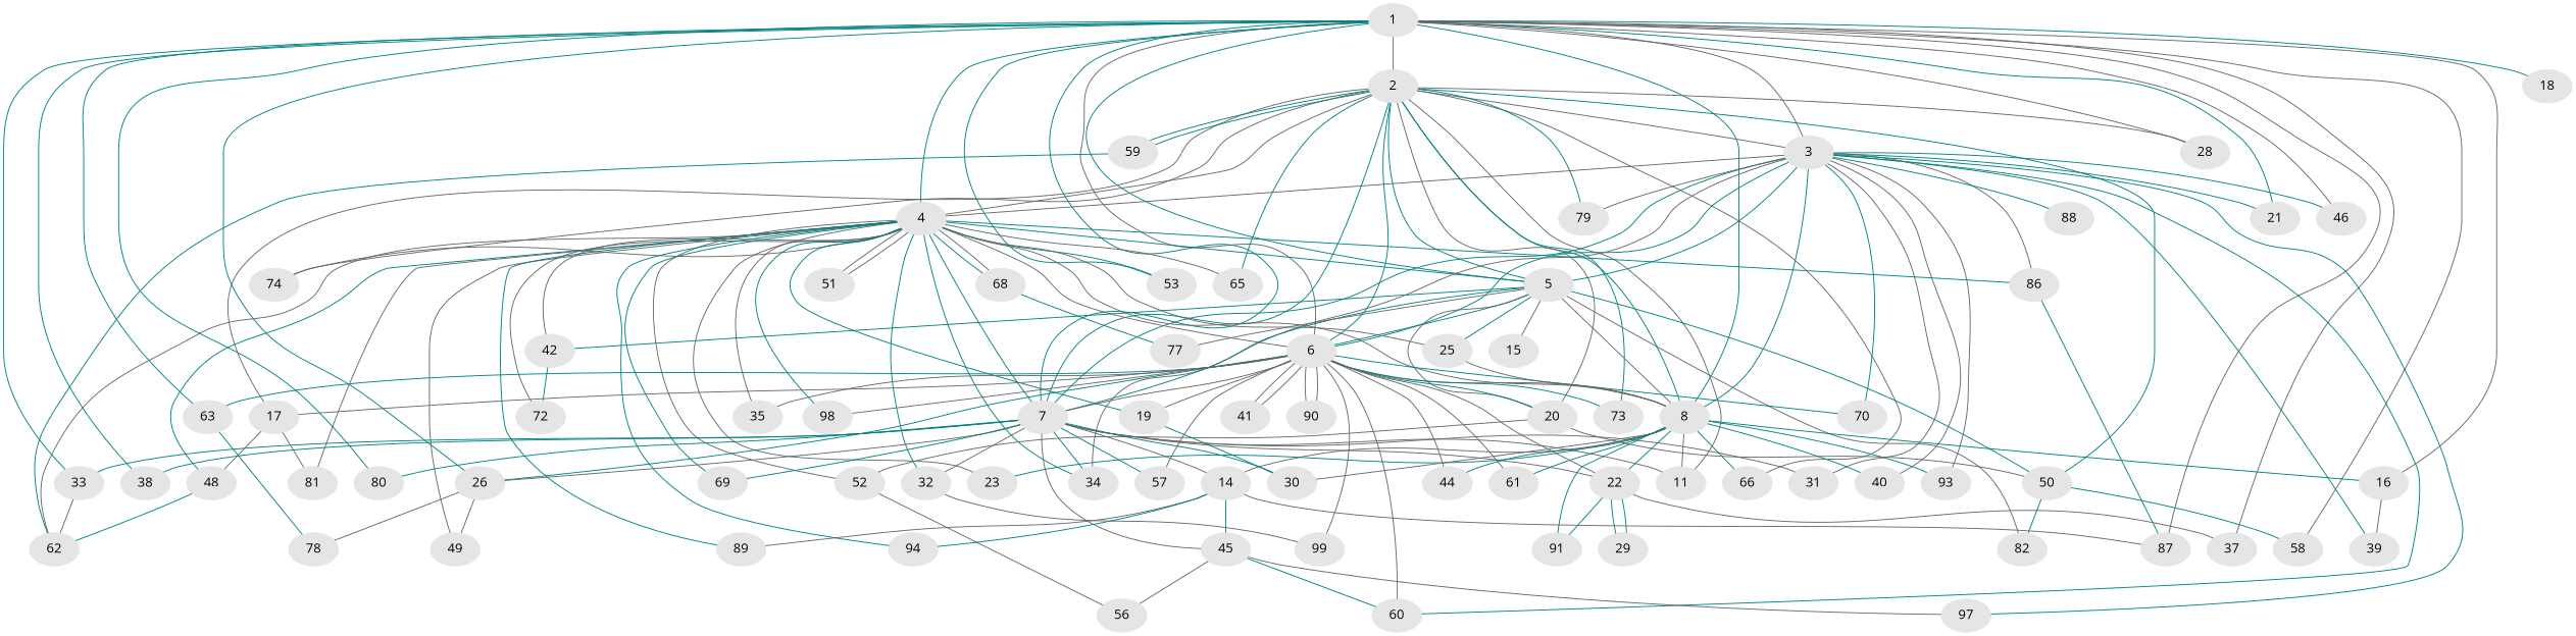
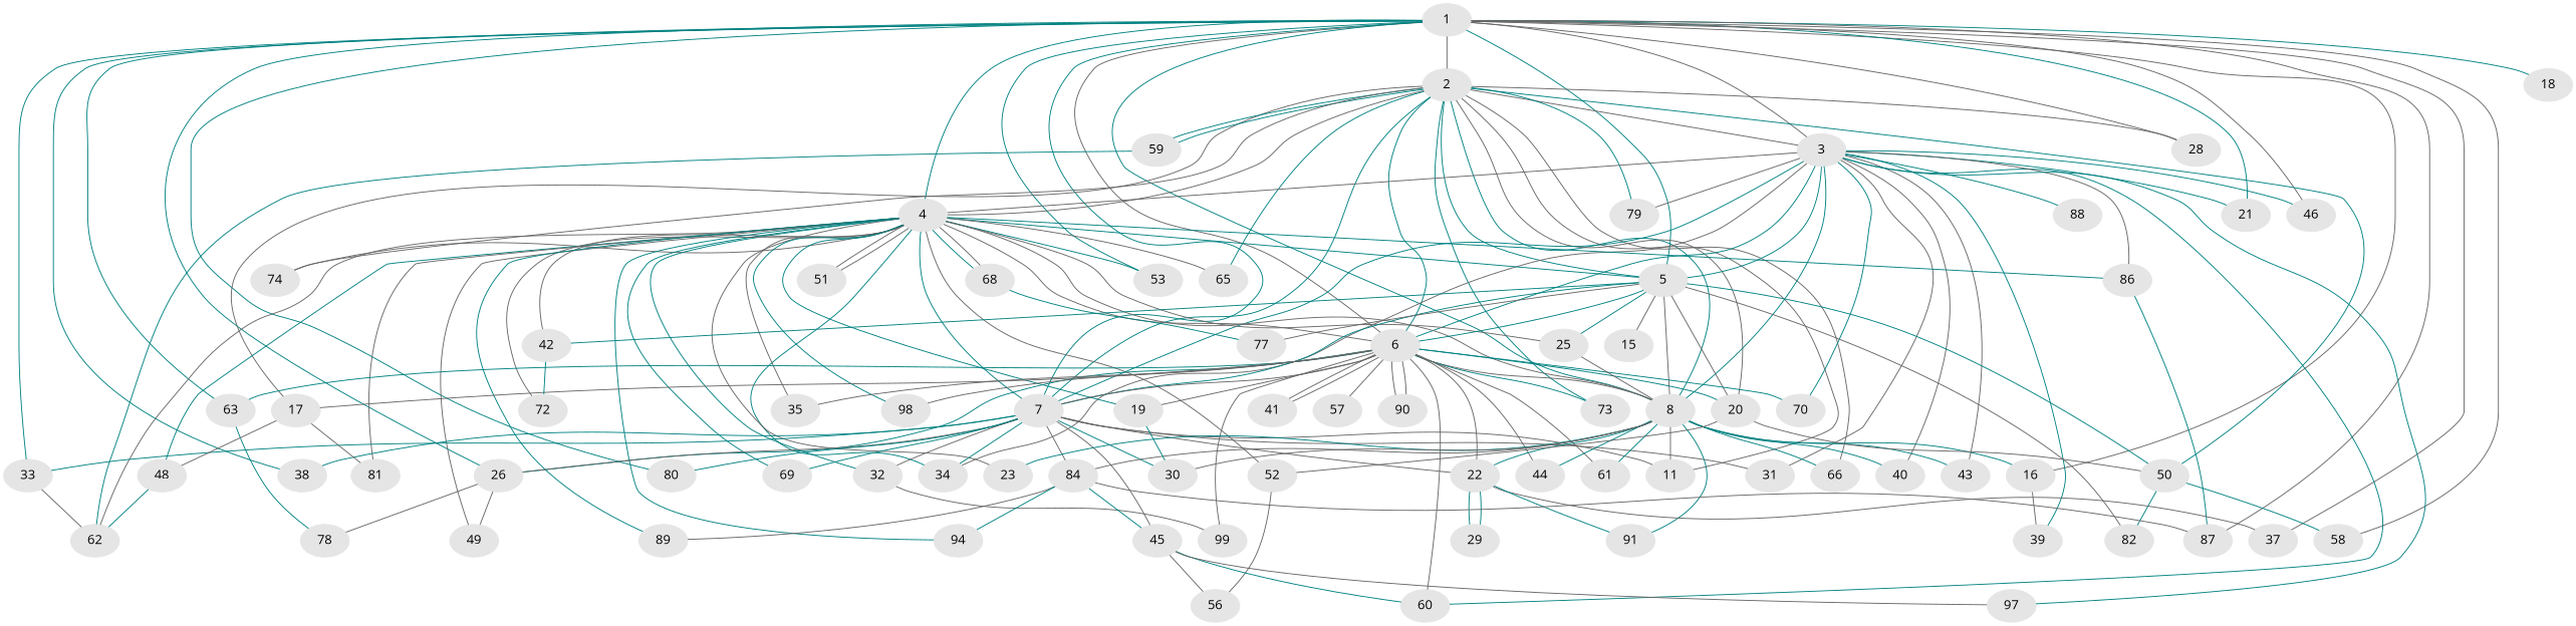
  graph {
    fontname="Open Sans"
    node [color=gray90 fontname="Open Sans" style=filled]
    edge [color=gray40 fontname="Open Sans"]
    1 [super="+10"]
    2 [super="+36"]
    3 [super="+9"]
    4 [super="+47"]
    5 [super="+13"]
    6 [super="+100"]
    7 [super="+12"]
    8 [super="+71"]
    16
    18
    21
    26 [super="+55"]
    28
    33
    37
    38
    46
    53
    58 [super="+92"]
    63
    80
    87 [super="+95"]
    11 [super="+83"]
    17 [super="+93"]
    20 [super="+27"]
    50 [super="+54"]
    59
    65
    66
    73
    74
    79
    31
    34 [super="+67"]
    39
    40
-   43 [label=93]
+   43
    60 [super="+96"]
    70
    86
    88
    97
    19
    23
    25
    32
    35
    42
    48
    49
    51
    52
    62 [super="+75"]
    68
    69
    72
    81
    89
    94
    98
    15
    77
    82
    22 [super="+84"]
    41
    44
    57
    61
    90
    99
-   14
+   14 [label=84]
    30 [super="+85"]
    45 [super="+76"]
    91
    78
    56
    29
    1 -- 2 [weight=2]
    1 -- 3 [weight=4]
    1 -- 4 [color=teal weight=2]
    1 -- 5 [color=teal weight=2]
    1 -- 6 [weight=3]
    1 -- 7 [color=teal weight=2]
    1 -- 8 [color=teal weight=2]
    1 -- 16
    1 -- 18 [color=teal weight=2]
    1 -- 21 [color=teal]
    1 -- 26 [color=teal]
    1 -- 28
    1 -- 33 [color=teal]
    1 -- 37
    1 -- 38 [color=teal]
    1 -- 46
    1 -- 53 [color=teal]
    1 -- 58 [weight=2]
    1 -- 63 [color=teal]
    1 -- 80 [color=teal]
    1 -- 87
    2 -- 3 [weight=2]
    2 -- 4 [weight=2]
    2 -- 5 [color=teal weight=2]
    2 -- 6 [color=teal]
    2 -- 7 [color=teal]
    2 -- 8 [color=teal]
    2 -- 28
    2 -- 11
    2 -- 17 [weight=2]
    2 -- 20
    2 -- 50 [color=teal]
    2 -- 59 [color=teal]
    2 -- 59 [color=teal]
    2 -- 65 [color=teal]
    2 -- 66
    2 -- 73 [color=teal]
    2 -- 74
    2 -- 79 [color=teal]
    3 -- 4 [weight=2]
    3 -- 5 [color=teal weight=2]
    3 -- 6 [color=teal weight=2]
    3 -- 7 [color=teal weight=3]
    3 -- 8 [color=teal weight=3]
    3 -- 21 [color=teal]
    3 -- 46 [color=teal]
    3 -- 79
    3 -- 31
    3 -- 34
    3 -- 39 [color=teal]
    3 -- 40
    3 -- 43
    3 -- 60 [color=teal]
    3 -- 70 [color=teal]
    3 -- 86
    3 -- 88 [color=teal weight=2]
    3 -- 97 [color=teal]
    4 -- 5 [color=teal]
    4 -- 6
    4 -- 7 [color=teal]
    4 -- 8
    4 -- 53 [color=teal]
    4 -- 65
    4 -- 74
    4 -- 34 [color=teal]
    4 -- 86 [color=teal]
    4 -- 19 [color=teal]
    4 -- 23
    4 -- 25
    4 -- 32 [color=teal]
    4 -- 35
    4 -- 42
    4 -- 48 [color=teal]
    4 -- 49
    4 -- 51
    4 -- 51
    4 -- 52
    4 -- 62
    4 -- 68 [color=teal]
    4 -- 68
    4 -- 69 [color=teal]
    4 -- 72
    4 -- 81
    4 -- 89 [color=teal]
    4 -- 94 [color=teal]
    4 -- 98 [color=teal]
    5 -- 6 [color=teal]
    5 -- 7 [color=teal]
    5 -- 8
    5 -- 20
    5 -- 50 [color=teal]
    5 -- 25 [color=teal]
    5 -- 42 [color=teal]
    5 -- 15
    5 -- 77
    5 -- 82
    6 -- 7
    6 -- 8
    6 -- 26 [color=teal]
    6 -- 63 [color=teal]
    6 -- 17
    6 -- 20 [color=teal]
    6 -- 73 [color=teal]
    6 -- 60
    6 -- 70 [color=teal]
    6 -- 19
    6 -- 35
    6 -- 98
    6 -- 22
    6 -- 41
    6 -- 41
    6 -- 44
    6 -- 57
    6 -- 61
    6 -- 90
    6 -- 90
    6 -- 99
    7 -- 26
    7 -- 33 [color=teal]
    7 -- 38 [color=teal]
    7 -- 80 [color=teal]
    7 -- 11
    7 -- 31
    7 -- 34 [color=teal]
    7 -- 32
    7 -- 69 [color=teal]
    7 -- 22
-   7 -- 57 [color=teal]
    7 -- 14
    7 -- 30 [color=teal]
    7 -- 45
    8 -- 16 [color=teal]
    8 -- 11
    8 -- 66 [color=teal]
    8 -- 40 [color=teal]
    8 -- 43 [color=teal]
    8 -- 23 [color=teal]
    8 -- 22 [color=teal]
    8 -- 44 [color=teal]
    8 -- 61 [color=teal]
    8 -- 14
    8 -- 30
    8 -- 91 [color=teal]
    16 -- 39
    26 -- 49
    26 -- 78
    33 -- 62
    63 -- 78 [color=teal]
    17 -- 48
    17 -- 81
    20 -- 50
    20 -- 52
    50 -- 58 [color=teal]
    50 -- 82 [color=teal]
    59 -- 62 [color=teal]
    86 -- 87 [color=teal]
    19 -- 30 [color=teal]
    25 -- 8
    32 -- 99
    42 -- 72 [color=teal]
    48 -- 62 [color=teal]
    52 -- 56
    68 -- 77 [color=teal]
    22 -- 37
    22 -- 91 [color=teal]
    22 -- 29 [color=teal]
    22 -- 29 [color=teal]
    14 -- 87
    14 -- 89
    14 -- 94 [color=teal]
    14 -- 45 [color=teal]
    45 -- 60 [color=teal]
    45 -- 97
    45 -- 56
  }
